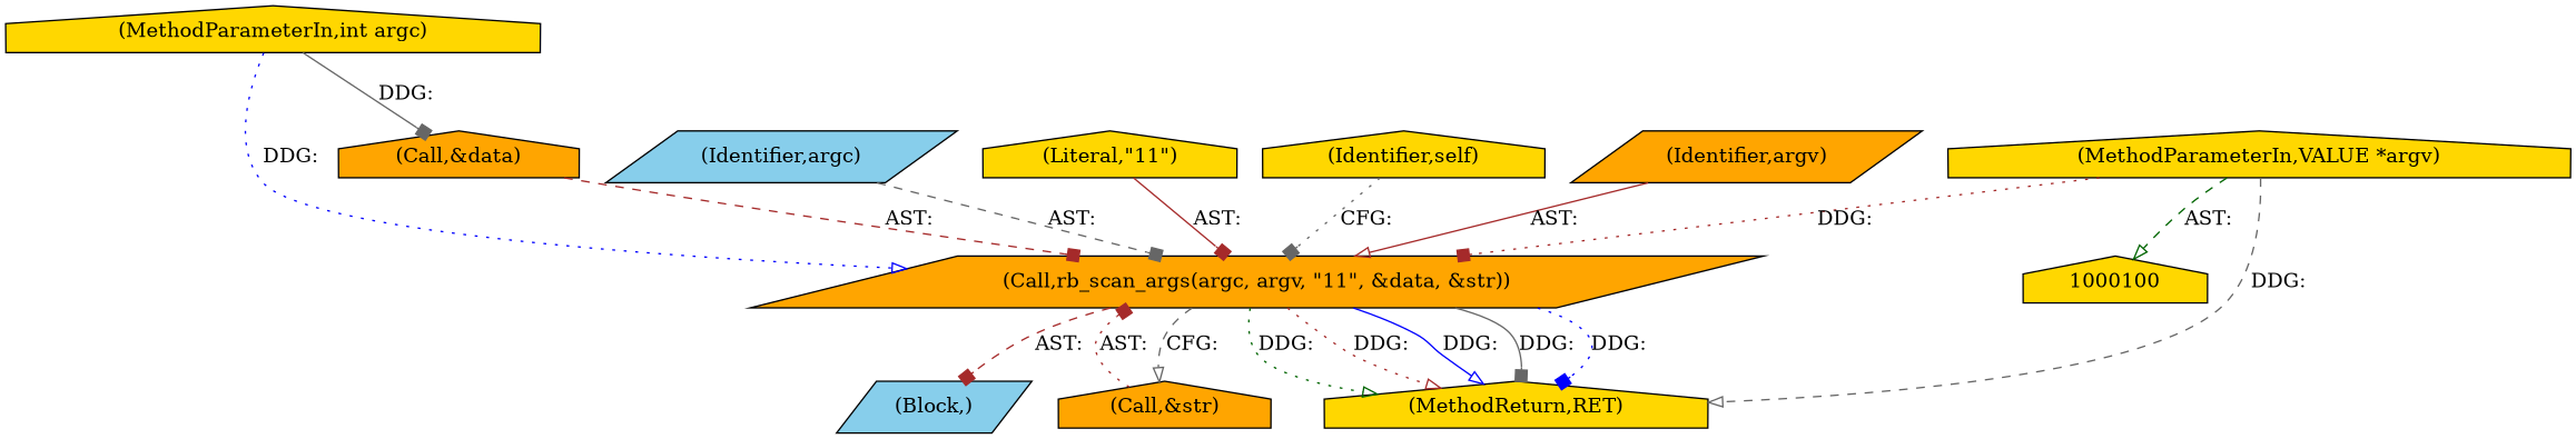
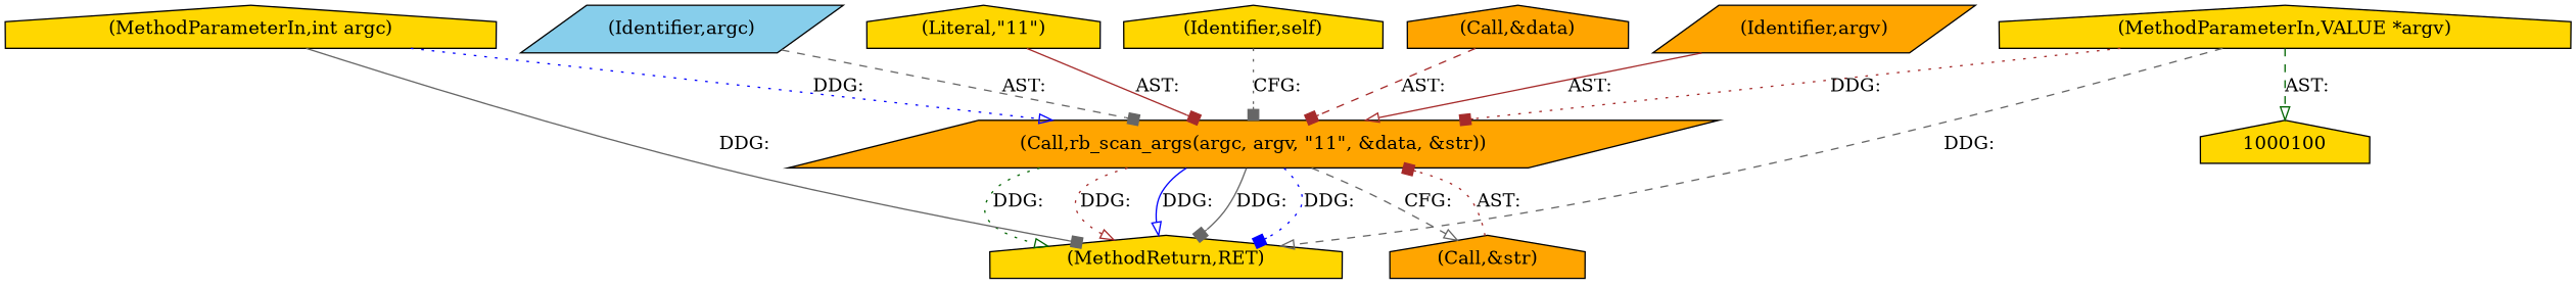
  digraph {
    node [fillcolor=gold shape=house style=filled]
    edge [arrowhead=box color=brown style=dotted]
    n1 [fillcolor=orange label="(Call,rb_scan_args(argc, argv, \"11\", &data, &str))" shape=parallelogram]
    n2 [fillcolor=orange label="(Call,&str)"]
-   n3 [fillcolor=skyblue label="(Block,)" shape=parallelogram]
    n4 [label="(MethodReturn,RET)"]
    n5 [label="(MethodParameterIn,int argc)"]
    n6 [label="(MethodParameterIn,VALUE *argv)"]
    1000100
    n8 [fillcolor=skyblue label="(Identifier,argc)" shape=parallelogram]
    n9 [label="(Literal,\"11\")"]
    n10 [label="(Identifier,self)"]
    n11 [fillcolor=orange label="(Call,&data)"]
    n12 [fillcolor=orange label="(Identifier,argv)" shape=parallelogram]
    n1 -> n2 [arrowhead=onormal color=gray40 label="CFG: " style=dashed]
-   n1 -> n3 [label="AST: " style=dashed]
    n1 -> n4 [color=gray40 label="DDG: " style=solid]
    n1 -> n4 [color=blue label="DDG: "]
    n1 -> n4 [arrowhead=onormal color=darkgreen label="DDG: "]
    n1 -> n4 [arrowhead=onormal label="DDG: "]
    n1 -> n4 [arrowhead=onormal color=blue label="DDG: " style=solid]
    n2 -> n1 [label="AST: "]
    n5 -> n1 [arrowhead=onormal color=blue label="DDG: "]
-   n5 -> n11 [color=gray40 label="DDG: " style=solid]
+   n5 -> n4 [color=gray40 label="DDG: " style=solid]
    n6 -> n1 [label="DDG: "]
    n6 -> n4 [arrowhead=onormal color=gray40 label="DDG: " style=dashed]
    n6 -> 1000100 [arrowhead=onormal color=darkgreen label="AST: " style=dashed]
    n8 -> n1 [color=gray40 label="AST: " style=dashed]
    n9 -> n1 [label="AST: " style=solid]
    n10 -> n1 [color=gray40 label="CFG: "]
    n11 -> n1 [label="AST: " style=dashed]
    n12 -> n1 [arrowhead=onormal label="AST: " style=solid]
  }
